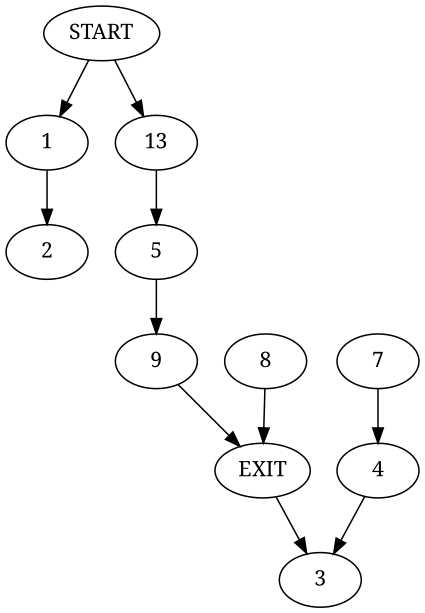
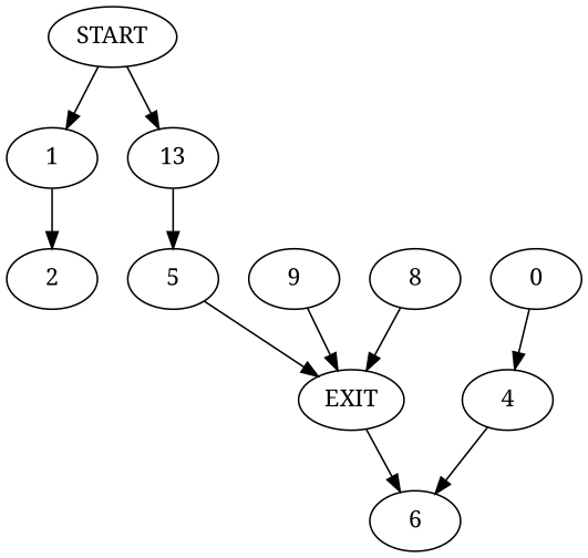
  digraph {
    fontname="Noto Serif"
    node [fontname="Noto Serif"]
    edge [fontname="Noto Serif"]
    n1 [label=START]
    1
    n3 [label=13]
    2
-   7
+   7 [label=0]
    4
    5
    n8 [label=EXIT]
-   6 [label=3]
+   6
    9
    8
    n1 -> 1
    n1 -> n3
    1 -> 2
    n3 -> 5
    7 -> 4
    4 -> 6
-   5 -> 9
+   5 -> n8
    n8 -> 6
    9 -> n8
    8 -> n8
  }
